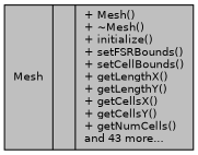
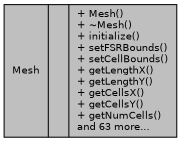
  digraph {
    rankdir=LR
-   n1 [color=black fillcolor=grey75 fontcolor=black fontname=Helvetica fontsize=10 height=0.2 label="{Mesh\n||+ Mesh()\l+ ~Mesh()\l+ initialize()\l+ setFSRBounds()\l+ setCellBounds()\l+ getLengthX()\l+ getLengthY()\l+ getCellsX()\l+ getCellsY()\l+ getNumCells()\land 43 more...\l}" shape=record style=filled width=0.4]
+   n1 [color=black fillcolor=grey75 fontcolor=black fontname=Helvetica fontsize=10 height=0.2 label="{Mesh\n||+ Mesh()\l+ ~Mesh()\l+ initialize()\l+ setFSRBounds()\l+ setCellBounds()\l+ getLengthX()\l+ getLengthY()\l+ getCellsX()\l+ getCellsY()\l+ getNumCells()\land 63 more...\l}" shape=record style=filled width=0.4]
  }
